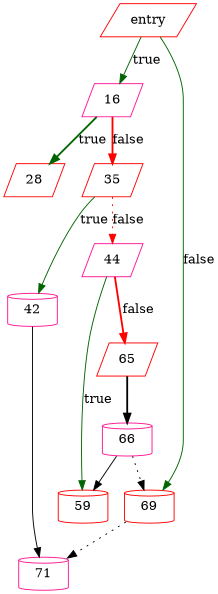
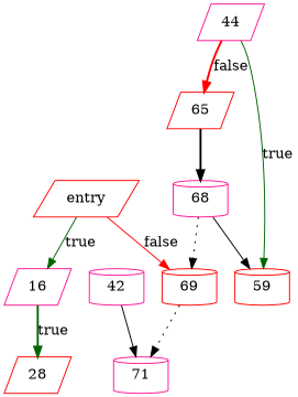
  digraph {
    node [color=red shape=parallelogram]
    edge [style=solid]
    n1 [label=entry]
    n2 [color=deeppink label=16]
    69 [shape=cylinder]
    28
-   35
    71 [color=deeppink shape=cylinder]
    42 [color=deeppink shape=cylinder]
    44 [color=deeppink]
    59 [shape=cylinder]
    65
-   66 [color=deeppink shape=cylinder]
+   66 [color=deeppink shape=cylinder label=68]
    n1 -> n2 [color=darkgreen label=true]
-   n1 -> 69 [color=darkgreen label=false]
+   n1 -> 69 [color=red label=false]
    n2 -> 28 [color=darkgreen label=true style=bold]
-   n2 -> 35 [color=red label=false style=bold]
    69 -> 71 [style=dotted]
-   35 -> 42 [color=darkgreen label=true]
-   35 -> 44 [color=red label=false style=dotted]
    42 -> 71
    44 -> 59 [color=darkgreen label=true]
    44 -> 65 [color=red label=false style=bold]
    65 -> 66 [style=bold]
    66 -> 69 [style=dotted]
    66 -> 59
  }
